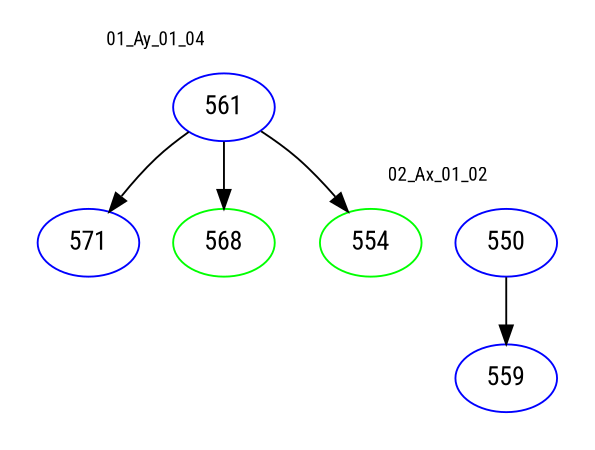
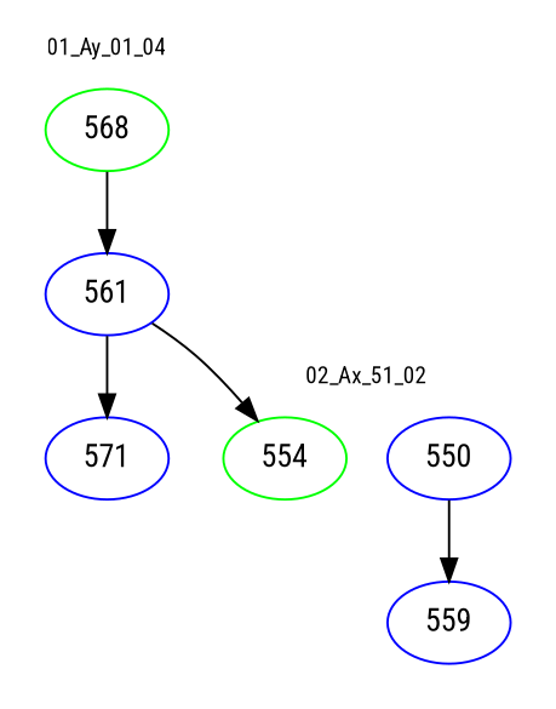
  digraph {
    fontname="Roboto Condensed"
    node [color=blue fontname="Roboto Condensed"]
    edge [color=black fontname="Roboto Condensed"]
    n1 [label=561]
    n2 [label=571]
    n3 [color=green label=568]
    n4 [label=550]
    n5 [label=559]
    n6 [color=green label=554]
    subgraph cluster_1 {
      color=white
      fontsize=10
      label="01_Ay_01_04"
      n1
      n2
      n3
    }
    subgraph cluster_2 {
      color=white
      fontsize=10
-     label="02_Ax_01_02"
+     label="02_Ax_51_02"
      n4
      n5
      n6
    }
    n1 -> n2
-   n1 -> n3
+   n3 -> n1
    n1 -> n6
    n4 -> n5
  }
